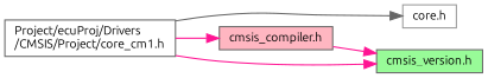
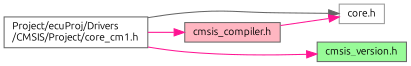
  digraph {
    fontname=Ubuntu
    rankdir=LR
    node [color=grey40 fillcolor=white fontname=Ubuntu fontsize=10 shape=box style=filled]
    edge [color=deeppink fontname=Ubuntu fontsize=10 labelfontname=Helvetica labelfontsize=10 style=solid]
    n1 [color=gray40 fontcolor=black height=0.2 label="Project/ecuProj/Drivers\l/CMSIS/Project/core_cm1.h" width=0.4]
    n2 [color=grey60 height=0.2 label="core.h" width=0.4]
    n3 [fillcolor=palegreen height=0.2 label="cmsis_version.h" width=0.4]
    n4 [fillcolor=lightpink height=0.2 label="cmsis_compiler.h" width=0.4]
    n1 -> n2 [color=gray40]
    n1 -> n3
    n1 -> n4
-   n4 -> n3
+   n4 -> n2
  }
